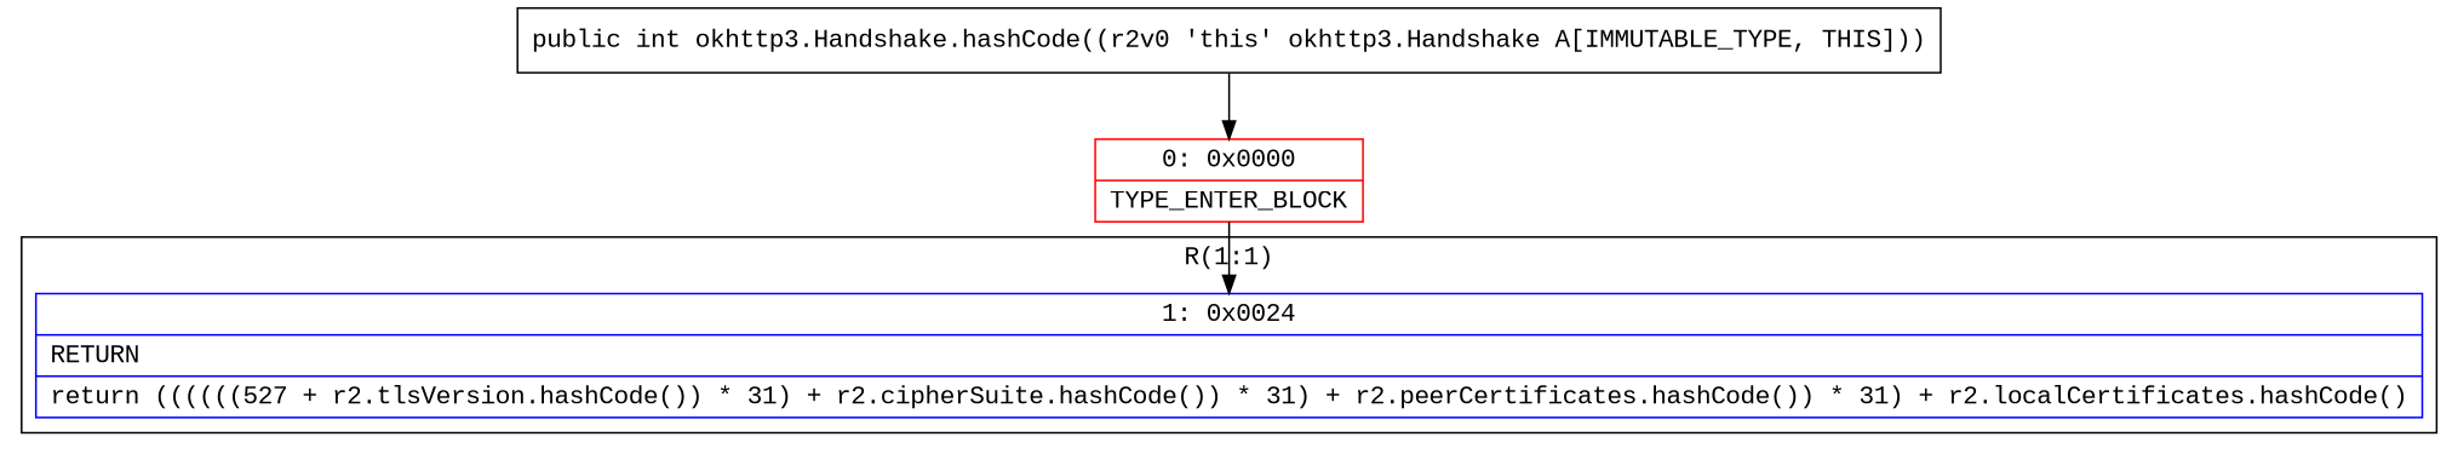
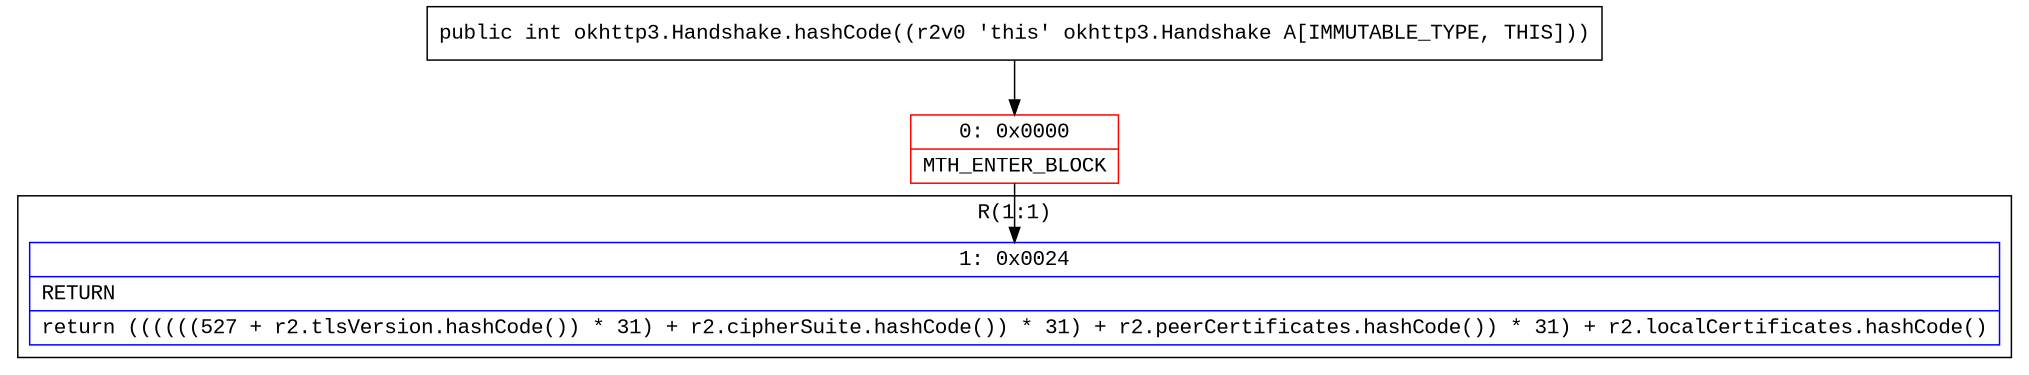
  digraph {
    fontname="Liberation Mono"
    node [shape=record fontname="Liberation Mono"]
    edge [fontname="Liberation Mono"]
    n1 [color=blue label="{1\:\ 0x0024|RETURN\l|return ((((((527 + r2.tlsVersion.hashCode()) * 31) + r2.cipherSuite.hashCode()) * 31) + r2.peerCertificates.hashCode()) * 31) + r2.localCertificates.hashCode()\l}"]
-   n2 [color=red label="{0\:\ 0x0000|TYPE_ENTER_BLOCK\l}"]
+   n2 [color=red label="{0\:\ 0x0000|MTH_ENTER_BLOCK\l}"]
    n3 [label="{public int okhttp3.Handshake.hashCode((r2v0 'this' okhttp3.Handshake A[IMMUTABLE_TYPE, THIS])) }"]
    subgraph cluster_1 {
      label="R(1:1)"
      n1
    }
    n2 -> n1
    n3 -> n2
  }
